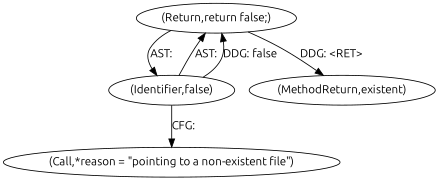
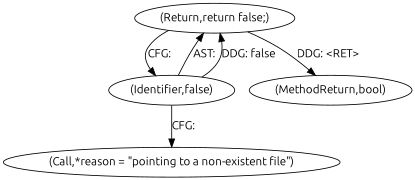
  digraph {
    fontname=Ubuntu
    node [fontname=Ubuntu]
    edge [fontname=Ubuntu]
    n1 [label="(Return,return false;)"]
    n2 [label="(Identifier,false)"]
-   n3 [label="(MethodReturn,existent)"]
+   n3 [label="(MethodReturn,bool)"]
    n4 [label="(Call,*reason = \"pointing to a non-existent file\")"]
-   n1 -> n2 [label="AST: "]
+   n1 -> n2 [label="CFG: "]
    n1 -> n3 [label="DDG: <RET>"]
    n2 -> n1 [label="AST: "]
    n2 -> n1 [label="DDG: false"]
    n2 -> n4 [label="CFG: "]
  }
